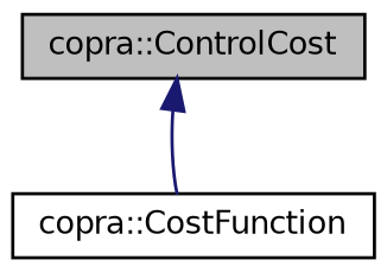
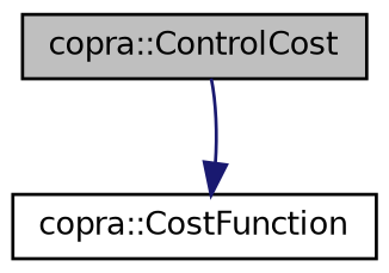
  digraph {
    node [color=black fontname=Helvetica fontsize=10 shape=record style=filled]
    n1 [fillcolor=grey75 fontcolor=black height=0.2 label="copra::ControlCost" width=0.4]
    n2 [fillcolor=white height=0.2 label="copra::CostFunction" width=0.4]
-   n1 -> n2 [color=midnightblue dir=back fontname=Helvetica fontsize=10 labelfontname=Helvetica labelfontsize=10 style=solid]
+   n2 -> n1 [color=midnightblue dir=back fontname=Helvetica fontsize=10 labelfontname=Helvetica labelfontsize=10 style=solid]
  }
